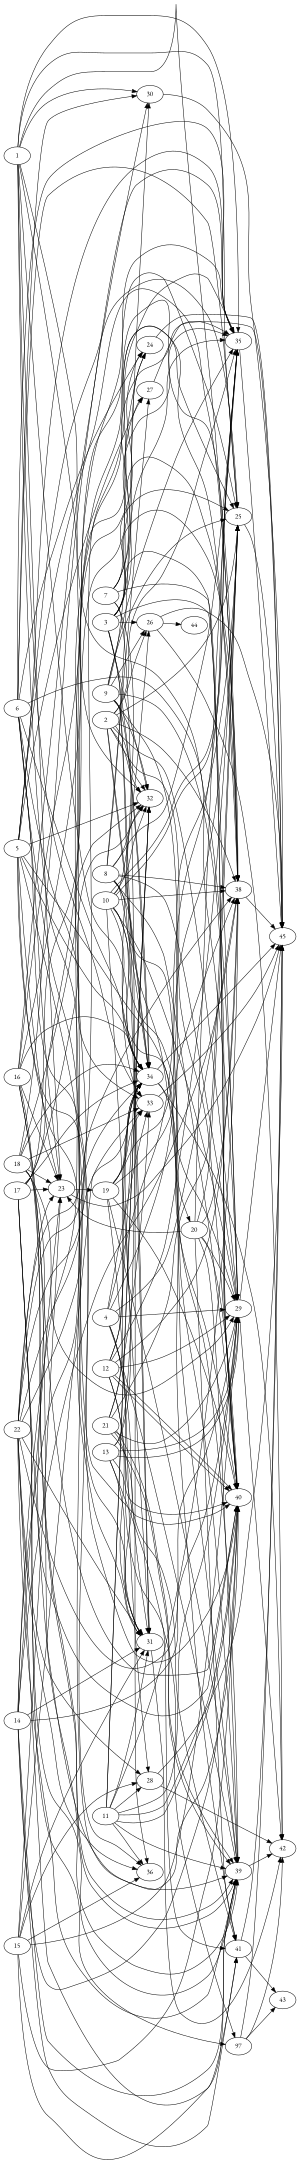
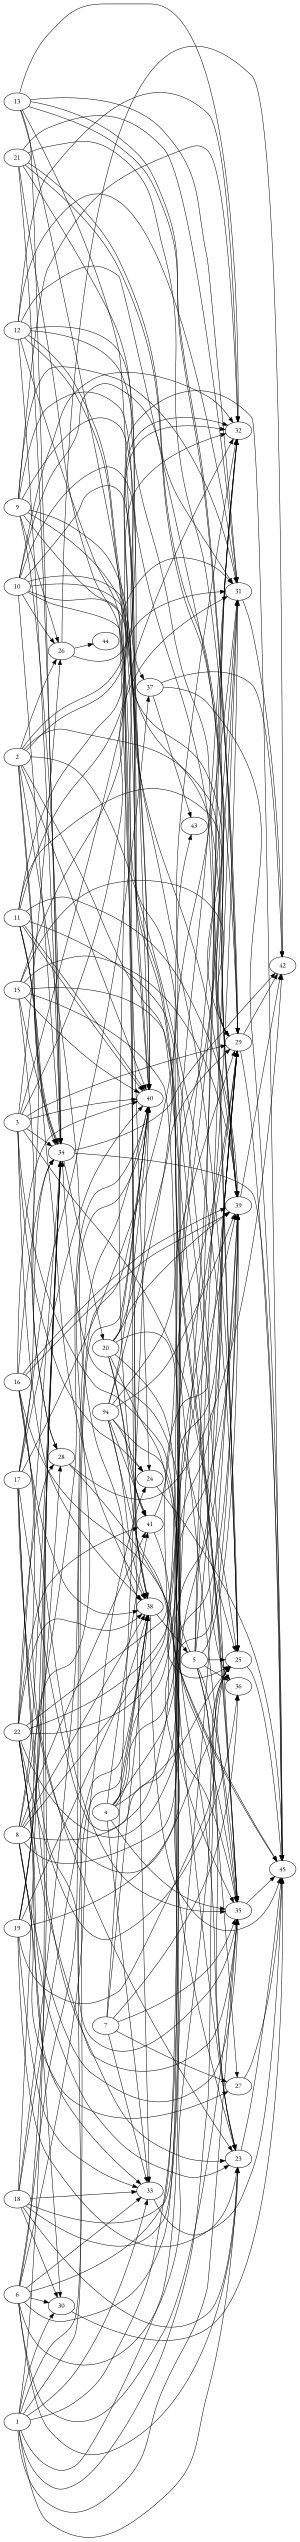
  digraph {
    fontname="EB Garamond"
    rankdir=LR
    node [alpha=0.10 fontname="EB Garamond"]
    edge [fontname="EB Garamond"]
    1 [expect_size=6503424]
    23 [alpha=0.02 expect_size=39402496]
    25 [expect_size=10434560]
    29 [alpha=0.11 expect_size=15538176]
    30 [alpha=0.02 expect_size=14571520]
    32 [alpha=0.18 expect_size=21138432]
    33 [alpha=0.09 expect_size=25703424]
    34 [alpha=0.15 expect_size=29808640]
    35 [alpha=0.04 expect_size=14496768]
    38 [alpha=0.11 expect_size=38014976]
    40 [alpha=0.01 expect_size=31515648]
    45 [expect_size=10850304]
    42 [alpha=0.19 expect_size=5918720]
    20 [alpha=0.07 expect_size=15683584]
    2 [alpha=0.14 expect_size=48200704]
    26 [alpha=0.14 expect_size=51265536]
    44 [alpha=0.12 expect_size=22738944]
    3 [alpha=0.17 expect_size=36793344]
    24 [alpha=0.14 expect_size=5675008]
    31 [alpha=0.07 expect_size=31747072]
    4 [alpha=0.06 expect_size=33472512]
    39 [alpha=0.04 expect_size=5419008]
    41 [alpha=0.18 expect_size=35504128]
    43 [alpha=0.15 expect_size=49435648]
    5 [alpha=0.12 expect_size=16863232]
    27 [alpha=0.05 expect_size=24302592]
    36 [alpha=0.07 expect_size=38576128]
    6 [alpha=0.12 expect_size=22736896]
    7 [alpha=0.00 expect_size=21797888]
    8 [alpha=0.11 expect_size=27916288]
    9 [alpha=0.07 expect_size=15005696]
    10 [alpha=0.15 expect_size=18812928]
    11 [alpha=0.05 expect_size=40963072]
    28 [alpha=0.06 expect_size=8580096]
    12 [expect_size=17546240]
-   37 [alpha=0.16 expect_size=25167872 label=97]
+   37 [alpha=0.16 expect_size=25167872]
    13 [alpha=0.06 expect_size=50669568]
-   14 [alpha=0.02 expect_size=43078656]
+   14 [alpha=0.02 expect_size=43078656 label=94]
    15 [alpha=0.17 expect_size=11189248]
    16 [alpha=0.09 expect_size=38666240]
    17 [alpha=0.13 expect_size=19570688]
    18 [alpha=0.03 expect_size=19842048]
    19 [alpha=0.20 expect_size=46280704]
    21 [alpha=0.16 expect_size=51988480]
    22 [alpha=0.02 expect_size=16497664]
    1 -> 23
    1 -> 25
    1 -> 29
    1 -> 30
    1 -> 32
    1 -> 33
    1 -> 34
    1 -> 35
    1 -> 38
    1 -> 40
    23 -> 45
    25 -> 45
    29 -> 45
    29 -> 42
    30 -> 45
    33 -> 45
    34 -> 45
    34 -> 42
    34 -> 20
    35 -> 45
    38 -> 45
    20 -> 23
    20 -> 25
    20 -> 29
    20 -> 35
    20 -> 38
    20 -> 40
    20 -> 39
    20 -> 41
    2 -> 25
    2 -> 29
    2 -> 32
    2 -> 32
    2 -> 34
    2 -> 34
    2 -> 35
    2 -> 38
    2 -> 40
    2 -> 26
    26 -> 45
    26 -> 42
    26 -> 44
    3 -> 25
    3 -> 29
    3 -> 32
    3 -> 34
    3 -> 35
    3 -> 38
    3 -> 40
    3 -> 26
    3 -> 24
    3 -> 31
    24 -> 45
    31 -> 42
    4 -> 25
    4 -> 29
    4 -> 33
    4 -> 35
    4 -> 38
    4 -> 31
    4 -> 39
    4 -> 41
    39 -> 42
    41 -> 45
    41 -> 43
    5 -> 23
    5 -> 25
    5 -> 29
    5 -> 32
    5 -> 34
    5 -> 35
-   5 -> 38
+   38 -> 5
    5 -> 31
    5 -> 39
    5 -> 27
    5 -> 36
    27 -> 45
    6 -> 23
    6 -> 25
    6 -> 29
    6 -> 30
    6 -> 33
    6 -> 34
    6 -> 35
    6 -> 40
    6 -> 24
    6 -> 31
    7 -> 33
    7 -> 35
    7 -> 38
    7 -> 40
    7 -> 27
    7 -> 36
    8 -> 29
    8 -> 30
    8 -> 32
    8 -> 34
    8 -> 35
    8 -> 38
    8 -> 40
    8 -> 39
    8 -> 41
    8 -> 27
    9 -> 25
    9 -> 32
    9 -> 34
    9 -> 35
    9 -> 40
    9 -> 26
    9 -> 24
    9 -> 31
    9 -> 39
    10 -> 29
    10 -> 32
    10 -> 34
    10 -> 35
    10 -> 35
    10 -> 38
    10 -> 40
    10 -> 26
    10 -> 31
    10 -> 39
    11 -> 29
    11 -> 32
    11 -> 34
    11 -> 38
    11 -> 40
    11 -> 40
    11 -> 31
    11 -> 39
    11 -> 36
    11 -> 28
    28 -> 45
    28 -> 42
    12 -> 25
    12 -> 29
    12 -> 32
    12 -> 34
    12 -> 38
    12 -> 40
    12 -> 40
    12 -> 31
    12 -> 37
    37 -> 45
    37 -> 42
    37 -> 43
    13 -> 29
    13 -> 29
    13 -> 32
    13 -> 34
    13 -> 40
    13 -> 31
    13 -> 41
    14 -> 23
    14 -> 29
    14 -> 35
    14 -> 38
    14 -> 40
    14 -> 24
    14 -> 31
    14 -> 39
    14 -> 41
    15 -> 23
    15 -> 29
    15 -> 34
    15 -> 40
    15 -> 31
    15 -> 39
    15 -> 36
    15 -> 28
    16 -> 23
    16 -> 25
    16 -> 34
    16 -> 35
    16 -> 38
    16 -> 40
    16 -> 39
    16 -> 39
    17 -> 23
    17 -> 25
    17 -> 32
    17 -> 34
    17 -> 35
    17 -> 40
    17 -> 39
    17 -> 37
    18 -> 23
    18 -> 29
    18 -> 30
    18 -> 33
    18 -> 34
    18 -> 38
    18 -> 40
    18 -> 39
-   23 -> 19
+   19 -> 23
    19 -> 25
    19 -> 33
    19 -> 34
    19 -> 38
    19 -> 40
    19 -> 39
    19 -> 28
    21 -> 25
    21 -> 29
    21 -> 33
    21 -> 34
    21 -> 31
    21 -> 39
    21 -> 39
    22 -> 23
    22 -> 29
    22 -> 32
    22 -> 33
    22 -> 34
    22 -> 35
    22 -> 38
    22 -> 31
    22 -> 39
    22 -> 41
    22 -> 36
    22 -> 28
  }
